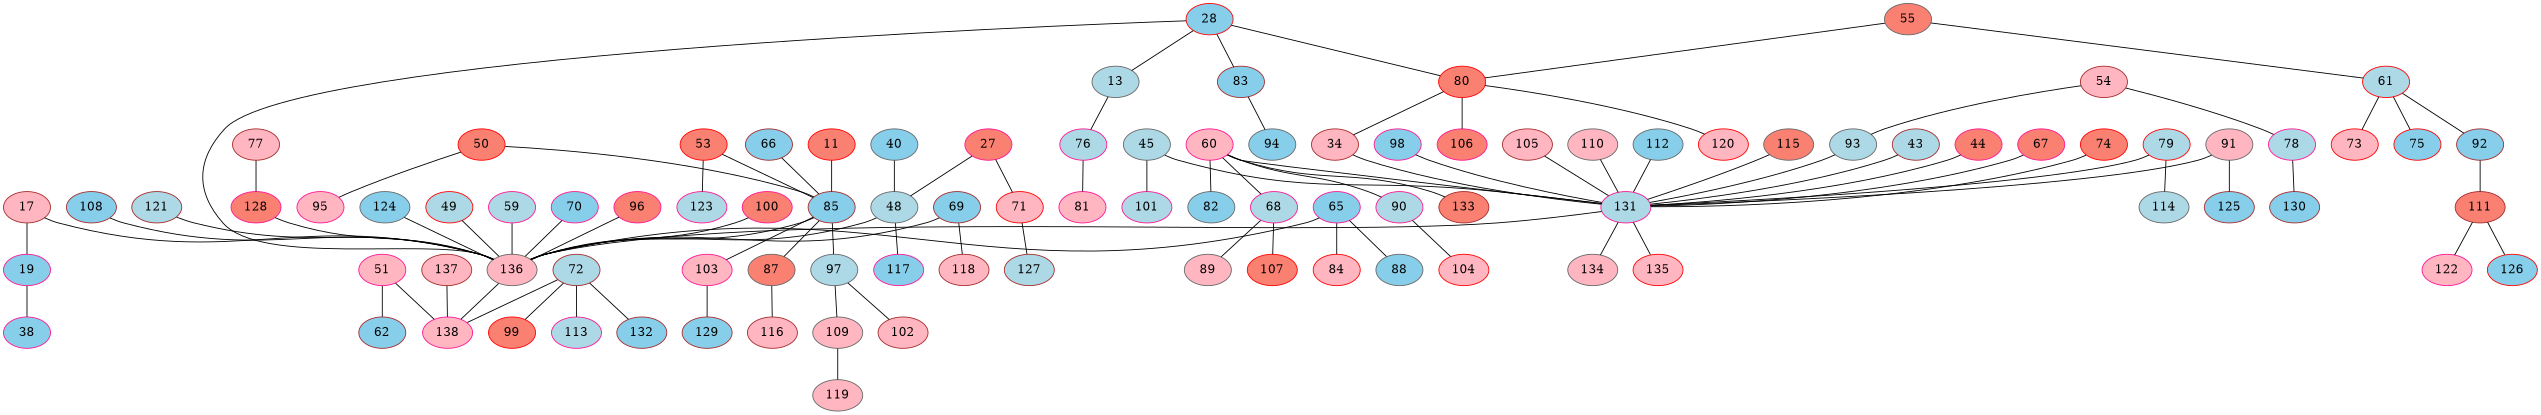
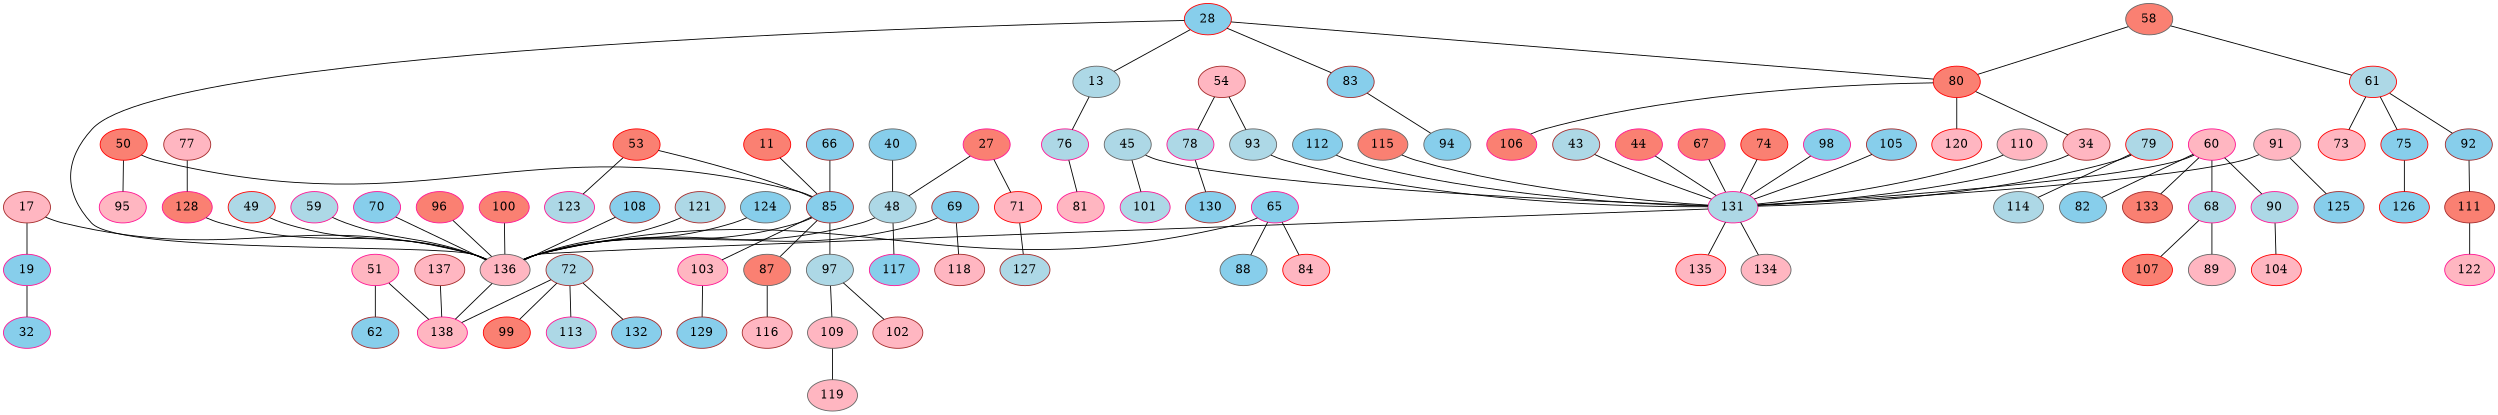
  graph {
    node [color=deeppink fillcolor=lightpink style=filled]
    85 [color=brown fillcolor=skyblue super="+4+21+47"]
    136 [color=gray40 super="+16+30+37+42+29+5"]
    87 [color=gray40 fillcolor=salmon]
    97 [color=gray40 fillcolor=lightblue super="+39"]
    103
    11 [color=red fillcolor=salmon]
    17 [color=brown]
    19 [fillcolor=skyblue]
-   32 [fillcolor=skyblue label=38]
+   32 [fillcolor=skyblue]
    138 [super="+56"]
    48 [color=gray40 fillcolor=lightblue super="+9+25+26+18+22"]
    117 [fillcolor=skyblue]
    27 [fillcolor=salmon]
    71 [color=red]
    127 [color=brown fillcolor=lightblue]
    28 [color=red fillcolor=skyblue super="+3"]
    n17 [color=gray40 fillcolor=lightblue label=13]
    80 [color=red fillcolor=salmon super="+64"]
    83 [color=brown fillcolor=skyblue]
    76 [fillcolor=lightblue]
    34 [color=brown]
    106 [fillcolor=salmon]
    120 [color=red]
    94 [color=gray40 fillcolor=skyblue]
    131 [fillcolor=lightblue super="+7+10+24+57"]
    134 [color=gray40]
    135 [color=red]
    40 [color=gray40 fillcolor=skyblue]
    43 [color=brown fillcolor=lightblue]
    44 [fillcolor=salmon]
    45 [color=gray40 fillcolor=lightblue]
    101 [fillcolor=lightblue]
    49 [color=red fillcolor=lightblue]
    50 [color=red fillcolor=salmon]
    95
    62 [color=brown fillcolor=skyblue]
    51
    53 [color=red fillcolor=salmon]
    123 [fillcolor=lightblue]
    54 [color=brown]
    78 [fillcolor=lightblue]
    93 [color=gray40 fillcolor=lightblue super="+20"]
    130 [color=brown fillcolor=skyblue]
-   58 [color=gray40 fillcolor=salmon label=55]
+   58 [color=gray40 fillcolor=salmon]
    61 [color=red fillcolor=lightblue]
    73 [color=red]
    75 [color=red fillcolor=skyblue]
    92 [color=brown fillcolor=skyblue]
    59 [fillcolor=lightblue]
    60 [super="+33"]
    68 [fillcolor=lightblue]
    82 [color=gray40 fillcolor=skyblue]
    90 [fillcolor=lightblue]
    133 [color=brown fillcolor=salmon]
    89 [color=gray40]
    107 [color=red fillcolor=salmon]
    104 [color=red]
    111 [color=brown fillcolor=salmon]
    81
    65 [fillcolor=skyblue super="+55"]
    84 [color=red]
    88 [color=gray40 fillcolor=skyblue]
    66 [color=brown fillcolor=skyblue]
    67 [fillcolor=salmon]
    69 [color=brown fillcolor=skyblue]
    118 [color=brown]
    70 [fillcolor=skyblue]
    72 [color=brown fillcolor=lightblue]
    99 [color=red fillcolor=salmon]
    113 [fillcolor=lightblue]
    132 [color=brown fillcolor=skyblue]
    74 [color=red fillcolor=salmon]
    128 [fillcolor=salmon super="+52"]
    77 [color=brown]
    79 [color=red fillcolor=lightblue]
    114 [color=gray40 fillcolor=lightblue]
    98 [fillcolor=skyblue super="+86"]
    116 [color=brown]
    102 [color=brown]
    109 [color=gray40]
    129 [color=brown fillcolor=skyblue]
    91 [color=gray40]
    125 [color=brown fillcolor=skyblue]
    122
    126 [color=red fillcolor=skyblue]
    96 [fillcolor=salmon]
    119 [color=gray40]
    100 [fillcolor=salmon]
-   105 [color=brown]
+   105 [color=brown fillcolor=skyblue]
    108 [color=brown fillcolor=skyblue]
    110 [color=gray40]
    112 [color=gray40 fillcolor=skyblue]
    115 [color=gray40 fillcolor=salmon]
    121 [color=brown fillcolor=lightblue]
    124 [color=gray40 fillcolor=skyblue]
    137 [color=brown]
    85 -- 136
    85 -- 87
    85 -- 97
    85 -- 103
    136 -- 138 [weight=2]
    87 -- 116
    97 -- 102
    97 -- 109
    103 -- 129
    11 -- 85
    17 -- 136
    17 -- 19
    19 -- 32
    48 -- 136
    48 -- 117
    27 -- 48
    27 -- 71
    71 -- 127
    28 -- 136
    28 -- n17
    28 -- 80
    28 -- 83
    n17 -- 76
    80 -- 34
    80 -- 106
    80 -- 120
    83 -- 94
    76 -- 81
    34 -- 131
    131 -- 136 [weight=2]
    131 -- 134
    131 -- 135
    40 -- 48
    43 -- 131
    44 -- 131
    45 -- 131
    45 -- 101
    49 -- 136
    50 -- 85
    50 -- 95
    51 -- 138
    51 -- 62
    53 -- 85
    53 -- 123
    54 -- 78
    54 -- 93
    78 -- 130
    93 -- 131
    58 -- 80
    58 -- 61
    61 -- 73
    61 -- 75
    61 -- 92
    92 -- 111
    59 -- 136
    60 -- 131
    60 -- 68
    60 -- 82
    60 -- 90
    60 -- 133
    68 -- 89
    68 -- 107
    90 -- 104
    111 -- 122
-   111 -- 126
+   75 -- 126
    65 -- 136
    65 -- 84
    65 -- 88
    66 -- 85
    67 -- 131
    69 -- 136
    69 -- 118
    70 -- 136
    72 -- 138 [weight=2]
    72 -- 99
    72 -- 113
    72 -- 132
    74 -- 131
    128 -- 136
    77 -- 128
    79 -- 131
    79 -- 114
    98 -- 131 [weight=2]
    109 -- 119
    91 -- 131
    91 -- 125
    96 -- 136
    100 -- 136
    105 -- 131
    108 -- 136
    110 -- 131
    112 -- 131
    115 -- 131
    121 -- 136
    124 -- 136
    137 -- 138
  }
